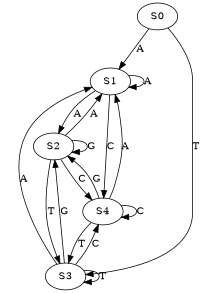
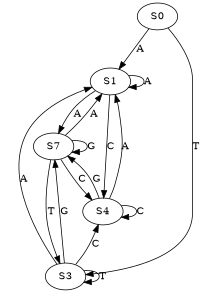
  strict digraph {
    S0
    S1
    S3
-   S2
+   S2 [label=S7]
    S4
    S0 -> S1 [label=A]
    S0 -> S3 [label=T]
    S1 -> S1 [label=A]
    S1 -> S2 [label=A]
    S1 -> S4 [label=C]
    S3 -> S1 [label=A]
    S3 -> S3 [label=T]
    S3 -> S2 [label=G]
    S3 -> S4 [label=C]
    S2 -> S1 [label=A]
    S2 -> S3 [label=T]
    S2 -> S2 [label=G]
    S2 -> S4 [label=C]
    S4 -> S1 [label=A]
-   S4 -> S3 [label=T]
    S4 -> S2 [label=G]
    S4 -> S4 [label=C]
  }
